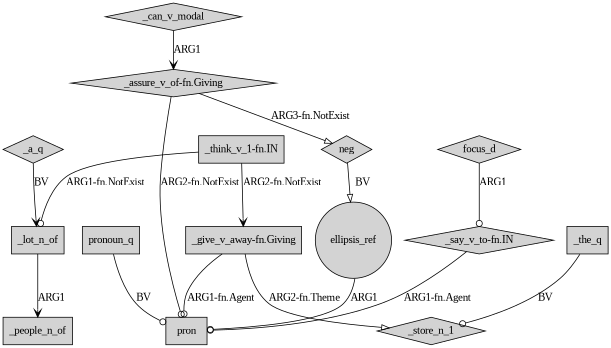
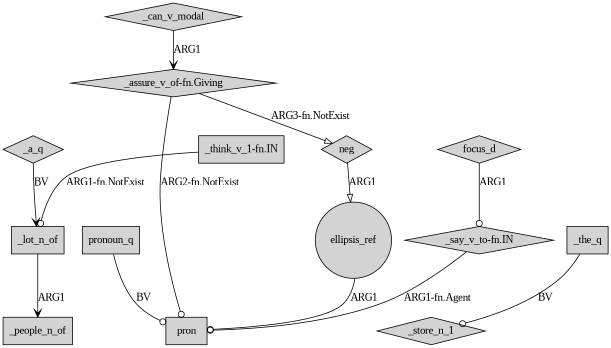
  digraph {
    fontname="Liberation Serif"
    node [fontname="Liberation Serif" shape=box style=filled]
    edge [arrowhead=odot fontname="Liberation Serif"]
    _lot_n_of
    _a_q [shape=diamond]
    _people_n_of
    "_think_v_1-fn.IN"
-   "_give_v_away-fn.Giving"
    pron
    _store_n_1 [shape=diamond]
    ellipsis_ref [shape=circle]
    "_say_v_to-fn.IN" [shape=diamond]
    pronoun_q
    n11 [label="_assure_v_of-fn.Giving" shape=diamond]
    _can_v_modal [shape=diamond]
    neg [shape=diamond]
    _the_q
    focus_d [shape=diamond]
    _lot_n_of -> _people_n_of [arrowhead=vee label=ARG1]
    _a_q -> _lot_n_of [arrowhead=vee label=BV]
    "_think_v_1-fn.IN" -> _lot_n_of [label="ARG1-fn.NotExist"]
-   "_think_v_1-fn.IN" -> "_give_v_away-fn.Giving" [arrowhead=vee label="ARG2-fn.NotExist"]
-   "_give_v_away-fn.Giving" -> pron [label="ARG1-fn.Agent"]
-   "_give_v_away-fn.Giving" -> _store_n_1 [arrowhead=onormal label="ARG2-fn.Theme"]
    ellipsis_ref -> pron [label=ARG1]
    "_say_v_to-fn.IN" -> pron [label="ARG1-fn.Agent"]
    pronoun_q -> pron [label=BV]
    n11 -> pron [label="ARG2-fn.NotExist"]
    n11 -> neg [arrowhead=onormal label="ARG3-fn.NotExist"]
    _can_v_modal -> n11 [arrowhead=vee label=ARG1]
-   neg -> ellipsis_ref [arrowhead=onormal label=BV]
+   neg -> ellipsis_ref [arrowhead=onormal label=ARG1]
    _the_q -> _store_n_1 [label=BV]
    focus_d -> "_say_v_to-fn.IN" [label=ARG1]
  }
